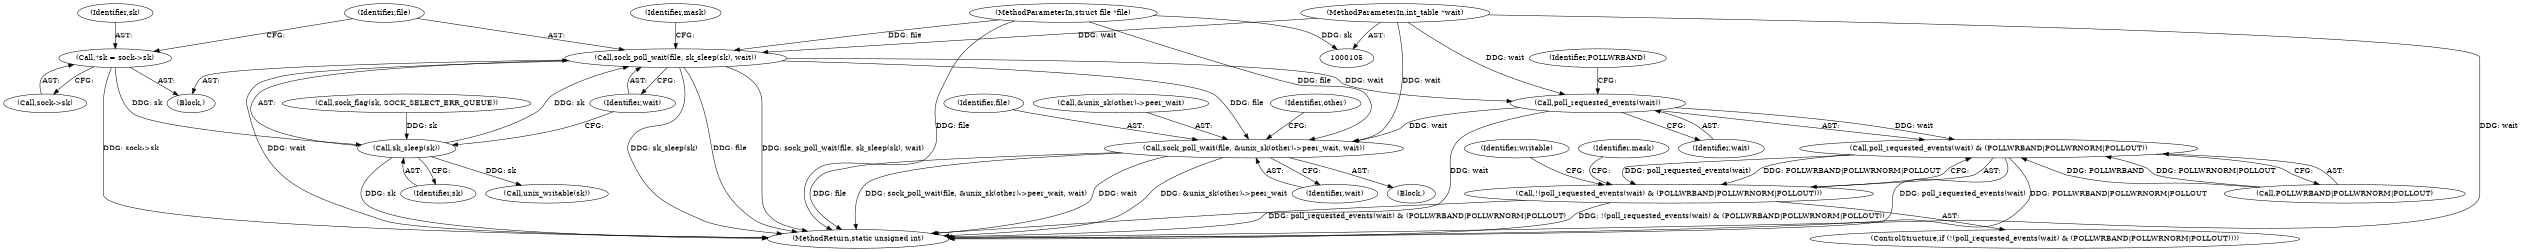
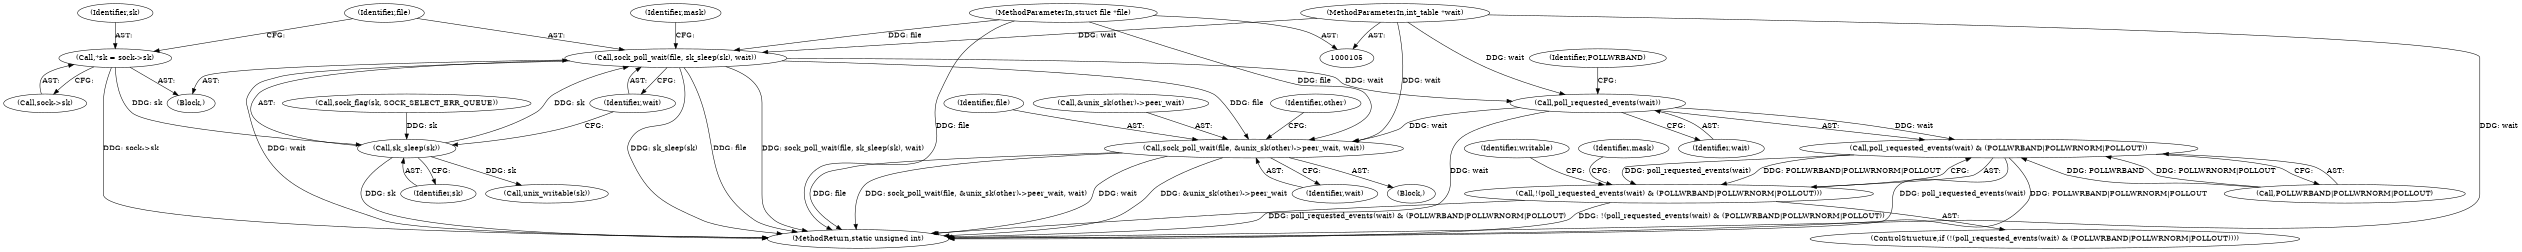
  digraph {
    n1 [label="(Call,sock_poll_wait(file, sk_sleep(sk), wait))"]
    n2 [label="(Call,poll_requested_events(wait))"]
    n3 [label="(Call,sock_poll_wait(file, &unix_sk(other)->peer_wait, wait))"]
    n4 [label="(MethodReturn,static unsigned int)"]
    n5 [label="(Block,)"]
    n6 [label="(Identifier,wait)"]
    n7 [label="(Call,poll_requested_events(wait) & (POLLWRBAND|POLLWRNORM|POLLOUT))"]
    n8 [label="(Identifier,wait)"]
    n9 [label="(Identifier,wait)"]
    n10 [label="(Block,)"]
    n11 [label="(Call,sk_sleep(sk))"]
    n12 [label="(MethodParameterIn,struct file *file)"]
    1000105
    n14 [label="(Identifier,sk)"]
    n15 [label="(Call,unix_writable(sk))"]
    n16 [label="(Call,sock_flag(sk, SOCK_SELECT_ERR_QUEUE))"]
    n17 [label="(Call,*sk = sock->sk)"]
    n18 [label="(Call,sock->sk)"]
    n19 [label="(MethodParameterIn,int_table *wait)"]
    n20 [label="(Call,!(poll_requested_events(wait) & (POLLWRBAND|POLLWRNORM|POLLOUT)))"]
    n21 [label="(Call,POLLWRBAND|POLLWRNORM|POLLOUT)"]
    n22 [label="(ControlStructure,if (!(poll_requested_events(wait) & (POLLWRBAND|POLLWRNORM|POLLOUT))))"]
    n23 [label="(Identifier,mask)"]
    n24 [label="(Identifier,writable)"]
    n25 [label="(Identifier,other)"]
    n26 [label="(Identifier,mask)"]
    n27 [label="(Identifier,file)"]
    n28 [label="(Identifier,sk)"]
    n29 [label="(Identifier,POLLWRBAND)"]
    n30 [label="(Identifier,file)"]
    n31 [label="(Call,&unix_sk(other)->peer_wait)"]
    n1 -> n2 [label="DDG: wait"]
    n1 -> n3 [label="DDG: file"]
    n1 -> n4 [label="DDG: wait"]
    n1 -> n4 [label="DDG: sk_sleep(sk)"]
    n1 -> n4 [label="DDG: file"]
    n1 -> n4 [label="DDG: sock_poll_wait(file, sk_sleep(sk), wait)"]
    n1 -> n5 [label="AST: "]
    n1 -> n6 [label="CFG: "]
    n2 -> n3 [label="DDG: wait"]
    n2 -> n4 [label="DDG: wait"]
    n2 -> n7 [label="AST: "]
    n2 -> n7 [label="DDG: wait"]
    n2 -> n8 [label="CFG: "]
    n3 -> n4 [label="DDG: &unix_sk(other)->peer_wait"]
    n3 -> n4 [label="DDG: file"]
    n3 -> n4 [label="DDG: sock_poll_wait(file, &unix_sk(other)->peer_wait, wait)"]
    n3 -> n4 [label="DDG: wait"]
    n3 -> n9 [label="CFG: "]
    n3 -> n10 [label="AST: "]
    n6 -> n1 [label="AST: "]
    n6 -> n11 [label="CFG: "]
    n7 -> n4 [label="DDG: poll_requested_events(wait)"]
    n7 -> n4 [label="DDG: POLLWRBAND|POLLWRNORM|POLLOUT"]
    n7 -> n20 [label="AST: "]
    n7 -> n20 [label="DDG: poll_requested_events(wait)"]
    n7 -> n20 [label="DDG: POLLWRBAND|POLLWRNORM|POLLOUT"]
    n7 -> n21 [label="CFG: "]
    n8 -> n2 [label="AST: "]
    n9 -> n3 [label="AST: "]
    n11 -> n1 [label="AST: "]
    n11 -> n1 [label="DDG: sk"]
    n11 -> n4 [label="DDG: sk"]
    n11 -> n14 [label="CFG: "]
    n11 -> n15 [label="DDG: sk"]
    n12 -> n1 [label="DDG: file"]
    n12 -> n3 [label="DDG: file"]
    n12 -> n4 [label="DDG: file"]
-   n12 -> 1000105 [label="DDG: sk"]
+   n12 -> 1000105 [label="AST: "]
    n14 -> n11 [label="AST: "]
    n16 -> n11 [label="DDG: sk"]
    n17 -> n4 [label="DDG: sock->sk"]
    n17 -> n5 [label="AST: "]
    n17 -> n11 [label="DDG: sk"]
    n17 -> n18 [label="CFG: "]
    n18 -> n17 [label="AST: "]
    n19 -> n1 [label="DDG: wait"]
    n19 -> n2 [label="DDG: wait"]
    n19 -> n3 [label="DDG: wait"]
    n19 -> n4 [label="DDG: wait"]
    n19 -> 1000105 [label="AST: "]
    n20 -> n4 [label="DDG: poll_requested_events(wait) & (POLLWRBAND|POLLWRNORM|POLLOUT)"]
    n20 -> n4 [label="DDG: !(poll_requested_events(wait) & (POLLWRBAND|POLLWRNORM|POLLOUT))"]
    n20 -> n7 [label="CFG: "]
    n20 -> n22 [label="AST: "]
    n21 -> n7 [label="AST: "]
    n21 -> n7 [label="DDG: POLLWRBAND"]
    n21 -> n7 [label="DDG: POLLWRNORM|POLLOUT"]
    n23 -> n20 [label="CFG: "]
    n24 -> n20 [label="CFG: "]
    n25 -> n3 [label="CFG: "]
    n26 -> n1 [label="CFG: "]
    n27 -> n3 [label="AST: "]
    n28 -> n17 [label="AST: "]
    n29 -> n2 [label="CFG: "]
    n30 -> n1 [label="AST: "]
    n30 -> n17 [label="CFG: "]
    n31 -> n3 [label="AST: "]
  }
